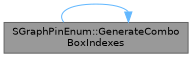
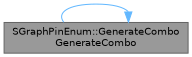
  digraph {
    rankdir=RL
-   n1 [color=gray40 fillcolor=grey60 fontcolor=black fontname=Helvetica fontsize=10 height=0.2 label="SGraphPinEnum::GenerateCombo\lBoxIndexes" shape=box style=filled width=0.4]
+   n1 [color=gray40 fillcolor=grey60 fontcolor=black fontname=Helvetica fontsize=10 height=0.2 label="SGraphPinEnum::GenerateCombo\lGenerateCombo" shape=box style=filled width=0.4]
    n1 -> n1 [color=steelblue1 dir=back fontname=Helvetica fontsize=10 labelfontname=Helvetica labelfontsize=10 style=solid]
  }
